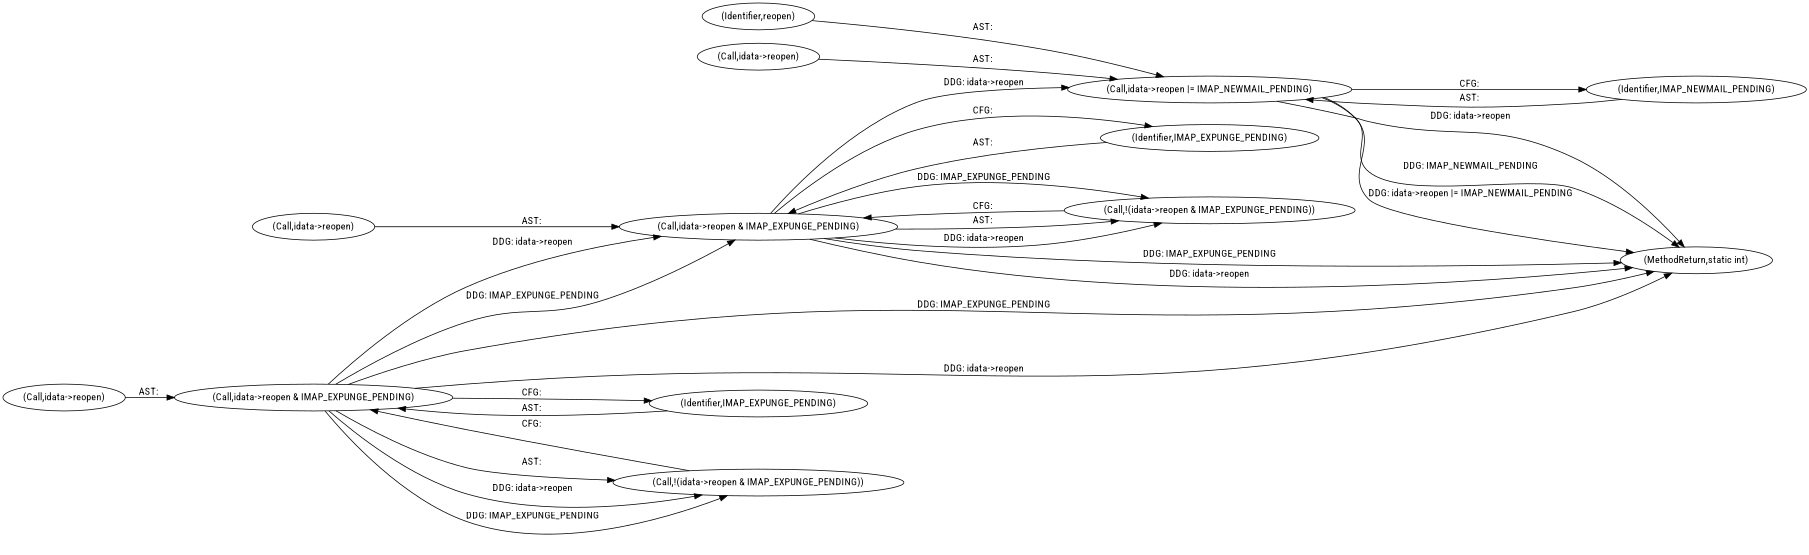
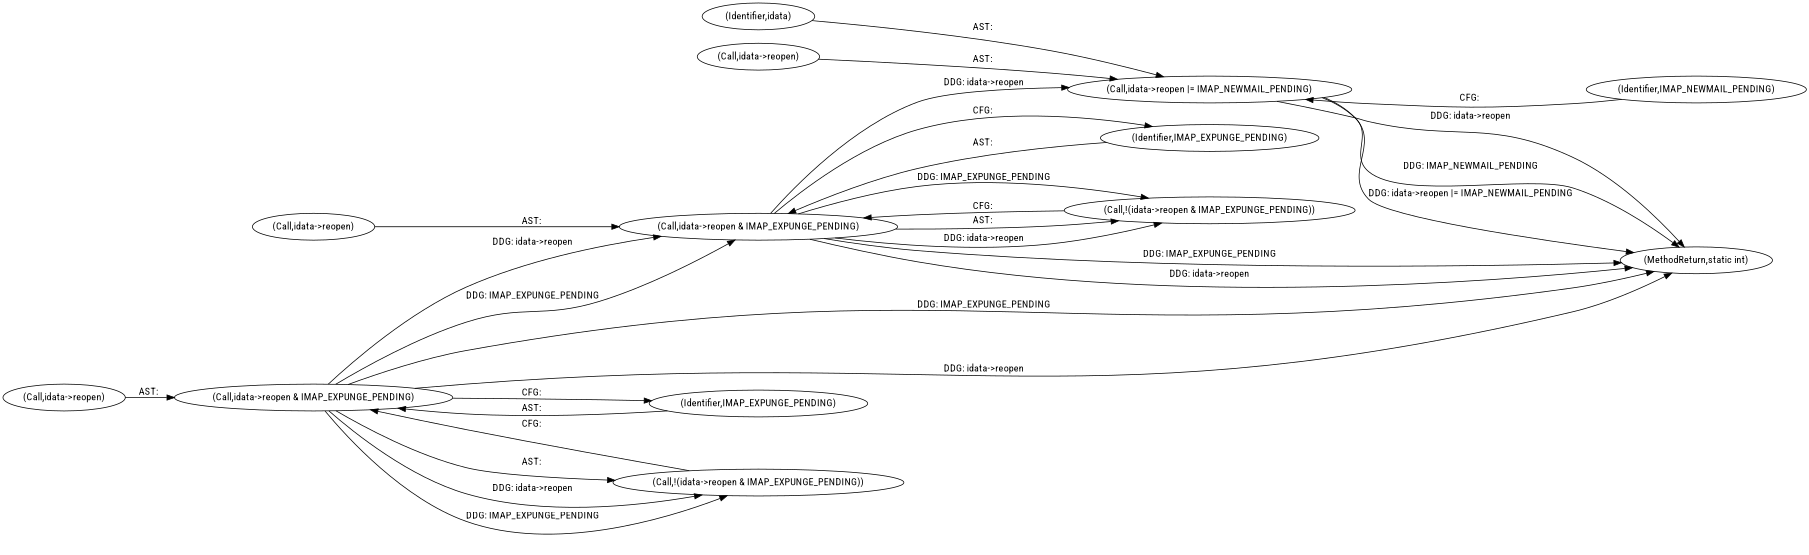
  digraph {
    fontname="Roboto Condensed"
    rankdir=LR
    node [fontname="Roboto Condensed"]
    edge [fontname="Roboto Condensed"]
    n1 [label="(Call,idata->reopen |= IMAP_NEWMAIL_PENDING)"]
    n2 [label="(MethodReturn,static int)"]
    n3 [label="(Identifier,IMAP_NEWMAIL_PENDING)"]
    n4 [label="(Call,idata->reopen & IMAP_EXPUNGE_PENDING)"]
    n5 [label="(Call,!(idata->reopen & IMAP_EXPUNGE_PENDING))"]
    n6 [label="(Identifier,IMAP_EXPUNGE_PENDING)"]
    n7 [label="(Call,idata->reopen & IMAP_EXPUNGE_PENDING)"]
    n8 [label="(Identifier,IMAP_EXPUNGE_PENDING)"]
    n9 [label="(Call,!(idata->reopen & IMAP_EXPUNGE_PENDING))"]
-   n10 [label="(Identifier,reopen)"]
+   n10 [label="(Identifier,idata)"]
    n11 [label="(Call,idata->reopen)"]
    n12 [label="(Call,idata->reopen)"]
    n13 [label="(Call,idata->reopen)"]
    n1 -> n2 [label="DDG: idata->reopen |= IMAP_NEWMAIL_PENDING"]
    n1 -> n2 [label="DDG: idata->reopen"]
    n1 -> n2 [label="DDG: IMAP_NEWMAIL_PENDING"]
-   n1 -> n3 [label="CFG: "]
-   n3 -> n1 [label="AST: "]
+   n3 -> n1 [label="CFG: "]
    n4 -> n1 [label="DDG: idata->reopen"]
    n4 -> n2 [label="DDG: IMAP_EXPUNGE_PENDING"]
    n4 -> n2 [label="DDG: idata->reopen"]
    n4 -> n5 [label="AST: "]
    n4 -> n5 [label="DDG: idata->reopen"]
    n4 -> n5 [label="DDG: IMAP_EXPUNGE_PENDING"]
    n4 -> n6 [label="CFG: "]
    n5 -> n4 [label="CFG: "]
    n6 -> n4 [label="AST: "]
    n7 -> n2 [label="DDG: IMAP_EXPUNGE_PENDING"]
    n7 -> n2 [label="DDG: idata->reopen"]
    n7 -> n4 [label="DDG: idata->reopen"]
    n7 -> n4 [label="DDG: IMAP_EXPUNGE_PENDING"]
    n7 -> n8 [label="CFG: "]
    n7 -> n9 [label="AST: "]
    n7 -> n9 [label="DDG: idata->reopen"]
    n7 -> n9 [label="DDG: IMAP_EXPUNGE_PENDING"]
    n8 -> n7 [label="AST: "]
    n9 -> n7 [label="CFG: "]
    n10 -> n1 [label="AST: "]
    n11 -> n1 [label="AST: "]
    n12 -> n7 [label="AST: "]
    n13 -> n4 [label="AST: "]
  }
